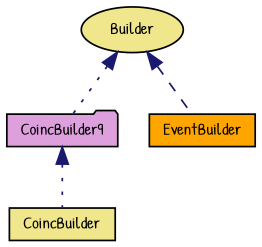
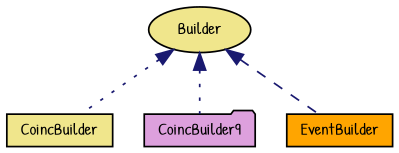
  digraph {
    fontname="Patrick Hand"
    node [color=black fillcolor=khaki fontname="Patrick Hand" fontsize=10 shape=box style=filled]
    edge [color=midnightblue dir=back fontname="Patrick Hand" fontsize=10 labelfontname=Helvetica labelfontsize=10 style=dotted]
    n1 [fontcolor=black height=0.2 label=Builder shape=ellipse width=0.4]
    n2 [height=0.2 label=CoincBuilder width=0.4]
    n3 [fillcolor=plum height=0.2 label=CoincBuilder9 shape=folder width=0.4]
    n4 [fillcolor=orange height=0.2 label=EventBuilder width=0.4]
-   n3 -> n2
+   n1 -> n2
    n1 -> n3
    n1 -> n4 [style=dashed]
  }
